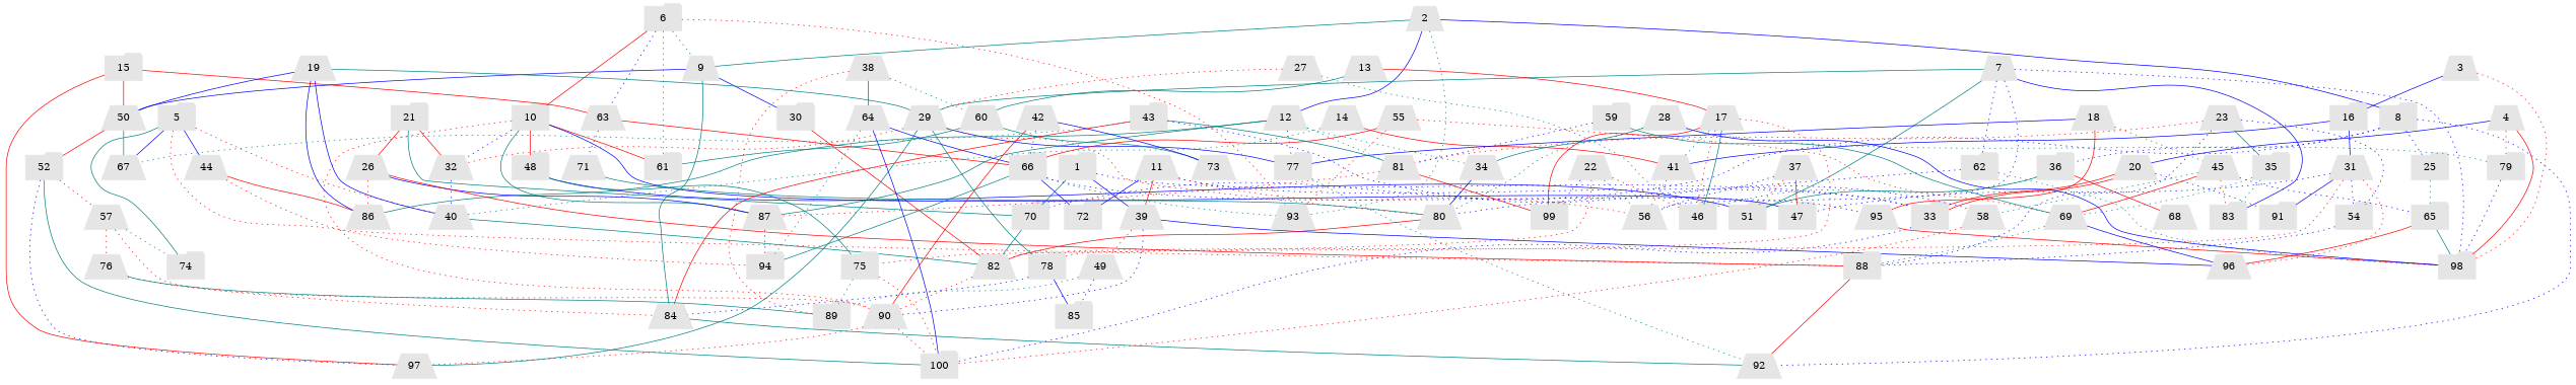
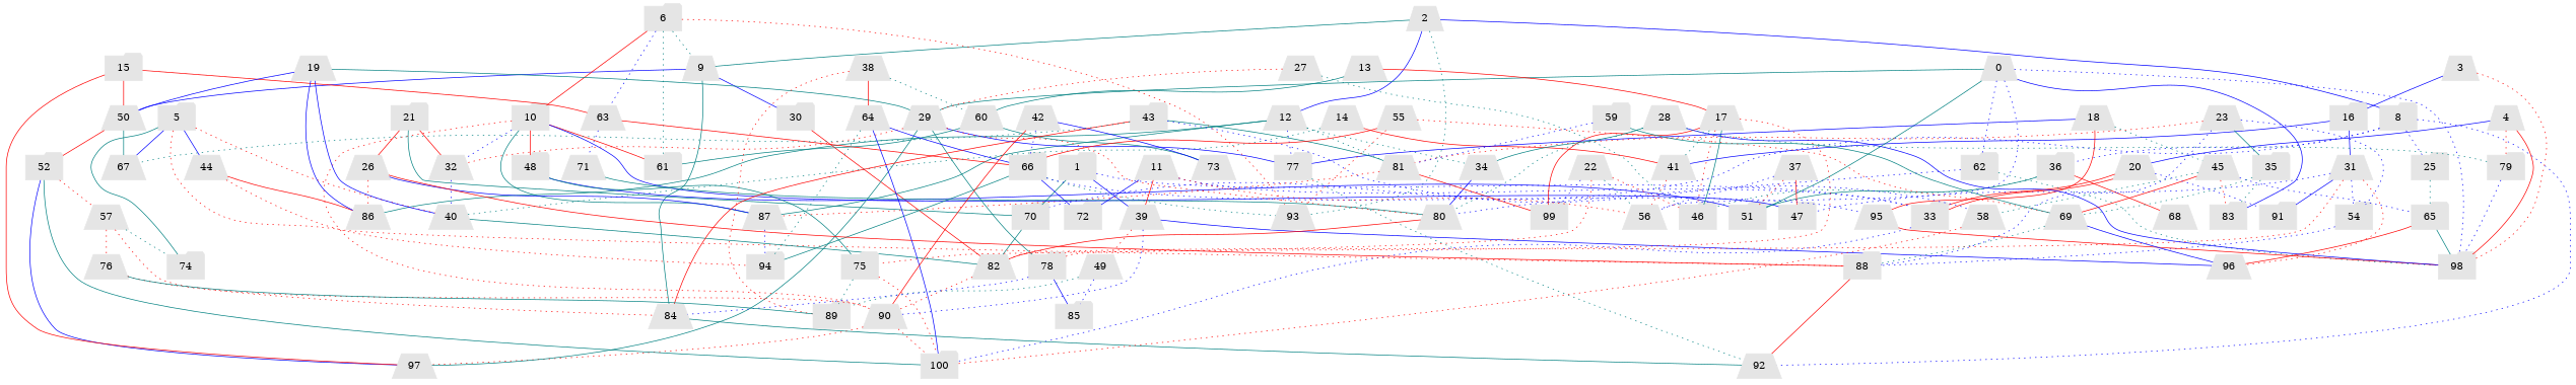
  graph {
    node [color=gray90 shape=trapezium style=filled]
    edge [color=red style=dotted]
    1 [shape=folder]
    33 [shape=folder]
    39
    70 [shape=folder]
    100 [shape=folder]
    90
    96
    49
    82
    8 [shape=folder]
    2
    9
    12
    93
    25 [shape=folder]
    36 [shape=folder]
    92
    30 [shape=folder]
    50
    84
    87
    34
    77 [shape=folder]
    81
    86
    16 [shape=folder]
    3
    98 [shape=folder]
    41
    31
    4
    20
    79 [shape=folder]
    91 [shape=folder]
    5 [shape=folder]
    40
    44
    67
    74 [shape=folder]
    88 [shape=folder]
    94 [shape=folder]
    6 [shape=folder]
    10 [shape=folder]
    61 [shape=folder]
    63
    32
    47 [shape=folder]
    48 [shape=folder]
    66 [shape=folder]
    71
-   7
+   7 [label=0]
    29
    51 [shape=folder]
    56
    62 [shape=folder]
    83 [shape=folder]
    97
    78 [shape=folder]
    80
    65 [shape=folder]
    46 [shape=folder]
    68
    52 [shape=folder]
    75 [shape=folder]
    11
    72 [shape=folder]
    99 [shape=folder]
    13
    17
    60
    73
    14
    15 [shape=folder]
    54 [shape=folder]
    85 [shape=folder]
    18
    45
    95
    69
    58
    19
    21 [shape=folder]
    26
    22
    89 [shape=folder]
    23
    35 [shape=folder]
    27
    28
    37
    38
    64
    42
    43 [shape=folder]
    57
    76
    55
    59 [shape=folder]
    1 -- 33 [color=blue]
    1 -- 39 [color=blue style=solid]
    1 -- 70 [color=teal style=solid]
    33 -- 100 [color=blue]
    39 -- 90 [color=blue]
    39 -- 96 [color=blue style=solid]
    39 -- 49
    70 -- 82 [color=teal style=solid]
    90 -- 100
    90 -- 97
    49 -- 85 [color=blue]
    49 -- 89 [color=teal]
    82 -- 90
    8 -- 70 [color=blue]
    8 -- 25 [color=blue]
    8 -- 36 [color=blue]
    8 -- 92 [color=blue]
    2 -- 8 [color=blue style=solid]
    2 -- 9 [color=teal style=solid]
    2 -- 12 [color=blue style=solid]
    2 -- 93 [color=teal]
    9 -- 30 [color=blue style=solid]
    9 -- 50 [color=blue style=solid]
    9 -- 84 [color=teal style=solid]
    12 -- 87 [color=teal style=solid]
    12 -- 34 [color=teal]
    12 -- 77 [color=blue]
    12 -- 81 [color=teal]
    12 -- 86 [color=teal style=solid]
    25 -- 65 [color=teal]
    36 -- 51 [color=teal style=solid]
    36 -- 46 [color=teal]
    36 -- 68 [style=solid]
    30 -- 82 [style=solid]
    50 -- 67 [color=teal style=solid]
    50 -- 52 [style=solid]
    84 -- 92 [color=teal style=solid]
    87 -- 94 [color=blue]
    34 -- 80 [color=blue style=solid]
    77 -- 92 [color=teal]
    81 -- 87
    81 -- 99 [style=solid]
    16 -- 41 [color=blue style=solid]
    16 -- 31 [color=blue style=solid]
    3 -- 16 [color=blue style=solid]
    3 -- 98
    41 -- 56
    31 -- 96
    31 -- 82
    31 -- 91 [color=blue style=solid]
    31 -- 47 [color=blue]
    31 -- 54 [color=blue]
    4 -- 98 [style=solid]
    4 -- 20 [color=blue style=solid]
    4 -- 79
    20 -- 33 [style=solid]
    20 -- 33 [style=solid]
    20 -- 91 [color=blue]
    79 -- 98 [color=blue]
    5 -- 40
    5 -- 44 [color=blue style=solid]
    5 -- 67 [color=blue style=solid]
    5 -- 74 [color=teal style=solid]
    5 -- 88
    40 -- 82 [color=teal style=solid]
    44 -- 86 [style=solid]
    44 -- 94
    88 -- 92 [style=solid]
    6 -- 9 [color=teal]
    6 -- 93
    6 -- 10 [style=solid]
    6 -- 61 [color=teal]
    6 -- 63 [color=blue]
    10 -- 90
    10 -- 87 [color=teal style=solid]
    10 -- 61 [style=solid]
    10 -- 32 [color=blue]
    10 -- 47 [color=blue style=solid]
    10 -- 48 [style=solid]
    63 -- 66 [style=solid]
    63 -- 71 [color=blue]
    32 -- 40 [color=blue]
    48 -- 51 [color=blue style=solid]
    48 -- 75 [color=teal style=solid]
    66 -- 93 [color=teal]
    66 -- 94 [color=teal style=solid]
    66 -- 72 [color=blue style=solid]
    66 -- 95 [color=blue]
    71 -- 80 [color=teal style=solid]
    7 -- 98 [color=blue]
    7 -- 29 [color=teal style=solid]
    7 -- 51 [color=teal style=solid]
    7 -- 56 [color=blue]
    7 -- 62 [color=blue]
    7 -- 83 [color=blue style=solid]
    29 -- 77 [color=blue style=solid]
    29 -- 32
    29 -- 97 [color=teal style=solid]
    29 -- 78 [color=teal style=solid]
    29 -- 80
    62 -- 98 [color=teal]
    62 -- 80 [color=blue]
    78 -- 84 [color=blue]
    78 -- 85 [color=blue style=solid]
    80 -- 82 [style=solid]
    65 -- 96 [style=solid]
    65 -- 98 [color=teal style=solid]
    52 -- 100 [color=teal style=solid]
-   52 -- 97 [color=blue]
+   52 -- 97 [color=blue style=solid]
    52 -- 57
    75 -- 100
    75 -- 89 [color=teal]
    11 -- 33 [color=blue]
    11 -- 39 [style=solid]
    11 -- 56
    11 -- 72 [color=blue style=solid]
    13 -- 17 [style=solid]
    13 -- 60 [color=teal style=solid]
    17 -- 41 [color=teal]
    17 -- 78
    17 -- 46
    17 -- 46 [color=teal style=solid]
    17 -- 99 [style=solid]
    60 -- 61 [color=teal style=solid]
    60 -- 73 [color=teal style=solid]
    14 -- 41 [style=solid]
    14 -- 40 [color=teal]
    15 -- 50 [style=solid]
    15 -- 63 [style=solid]
    15 -- 97 [style=solid]
    54 -- 88 [color=blue]
    18 -- 77 [color=blue style=solid]
    18 -- 45 [color=teal]
    18 -- 95 [style=solid]
    45 -- 83
    45 -- 65 [color=blue]
    45 -- 69 [style=solid]
    45 -- 58 [color=teal]
    95 -- 98 [style=solid]
    69 -- 96 [color=blue style=solid]
    69 -- 88 [color=teal]
    58 -- 100
    19 -- 50 [color=blue style=solid]
    19 -- 86 [color=blue style=solid]
    19 -- 40 [color=blue style=solid]
    19 -- 29 [color=teal style=solid]
    21 -- 70 [color=teal style=solid]
    21 -- 32 [style=solid]
    21 -- 26 [style=solid]
    26 -- 87 [color=blue style=solid]
    26 -- 86
    26 -- 88 [style=solid]
    22 -- 56 [color=teal]
    22 -- 46
    22 -- 75
    22 -- 99 [color=blue]
    23 -- 81
    23 -- 88 [color=blue]
    23 -- 54 [color=blue]
    23 -- 35 [color=teal style=solid]
    35 -- 83 [color=teal]
    35 -- 69 [color=teal]
    27 -- 29
    27 -- 46 [color=teal]
    28 -- 34 [color=teal style=solid]
    28 -- 98 [color=blue style=solid]
    28 -- 79 [color=teal]
    28 -- 80 [color=teal]
    37 -- 47 [style=solid]
    37 -- 51
    37 -- 56 [color=blue]
    38 -- 60 [color=teal]
    38 -- 89
    38 -- 64 [style=solid]
    64 -- 100 [color=blue style=solid]
    64 -- 94 [color=teal]
    64 -- 66 [color=blue style=solid]
    42 -- 90 [style=solid]
    42 -- 66 [color=blue]
    42 -- 73 [color=blue style=solid]
    43 -- 84 [style=solid]
    43 -- 81 [color=teal style=solid]
    43 -- 67 [color=teal]
    43 -- 58 [color=blue]
    57 -- 90
    57 -- 74 [color=teal]
    57 -- 76
    76 -- 84
    76 -- 89 [color=teal style=solid]
    55 -- 93
    55 -- 66 [style=solid]
    55 -- 69
    59 -- 81 [color=blue]
    59 -- 69 [color=teal style=solid]
  }
